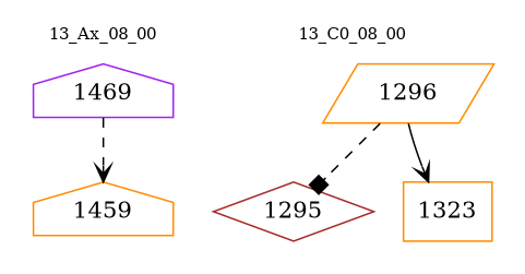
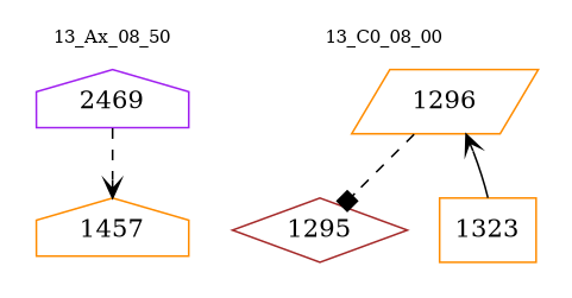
  digraph {
    node [color=darkorange shape=house]
    edge [arrowhead=vee color=black style=dashed]
-   n1 [color=purple label=1469]
-   n2 [label=1459]
+   n1 [color=purple label=2469]
+   n2 [label=1457]
    n3 [label=1296 shape=parallelogram]
    n4 [color=brown label=1295 shape=diamond]
    n5 [label=1323 shape=box]
    subgraph cluster_1 {
      color=white
      fontsize=10
-     label="13_Ax_08_00"
+     label="13_Ax_08_50"
      n1
      n2
    }
    subgraph cluster_2 {
      color=white
      fontsize=10
      label="13_C0_08_00"
      n3
      n4
      n5
    }
    n1 -> n2
    n3 -> n4 [arrowhead=box]
-   n3 -> n5 [style=solid]
+   n5 -> n3 [style=solid]
  }
